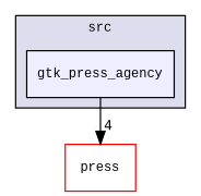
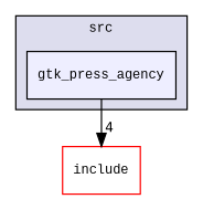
  digraph {
    compound=true
    fontname="Liberation Mono"
    node [fontname="Liberation Mono" fontsize=10 shape=box style=filled]
    n1 [fillcolor="#eeeeff" label=gtk_press_agency pencolor=black]
-   n2 [color=red fillcolor=white label=press]
+   n2 [color=red fillcolor=white label=include]
    subgraph cluster_1 {
      bgcolor="#ddddee"
      fontsize=10
      label=src
      pencolor=black
      n1
    }
    n1 -> n2 [headlabel=4 labeldistance=1.5 labelfontname=Helvetica labelfontsize=10 fontname="Liberation Mono"]
  }
